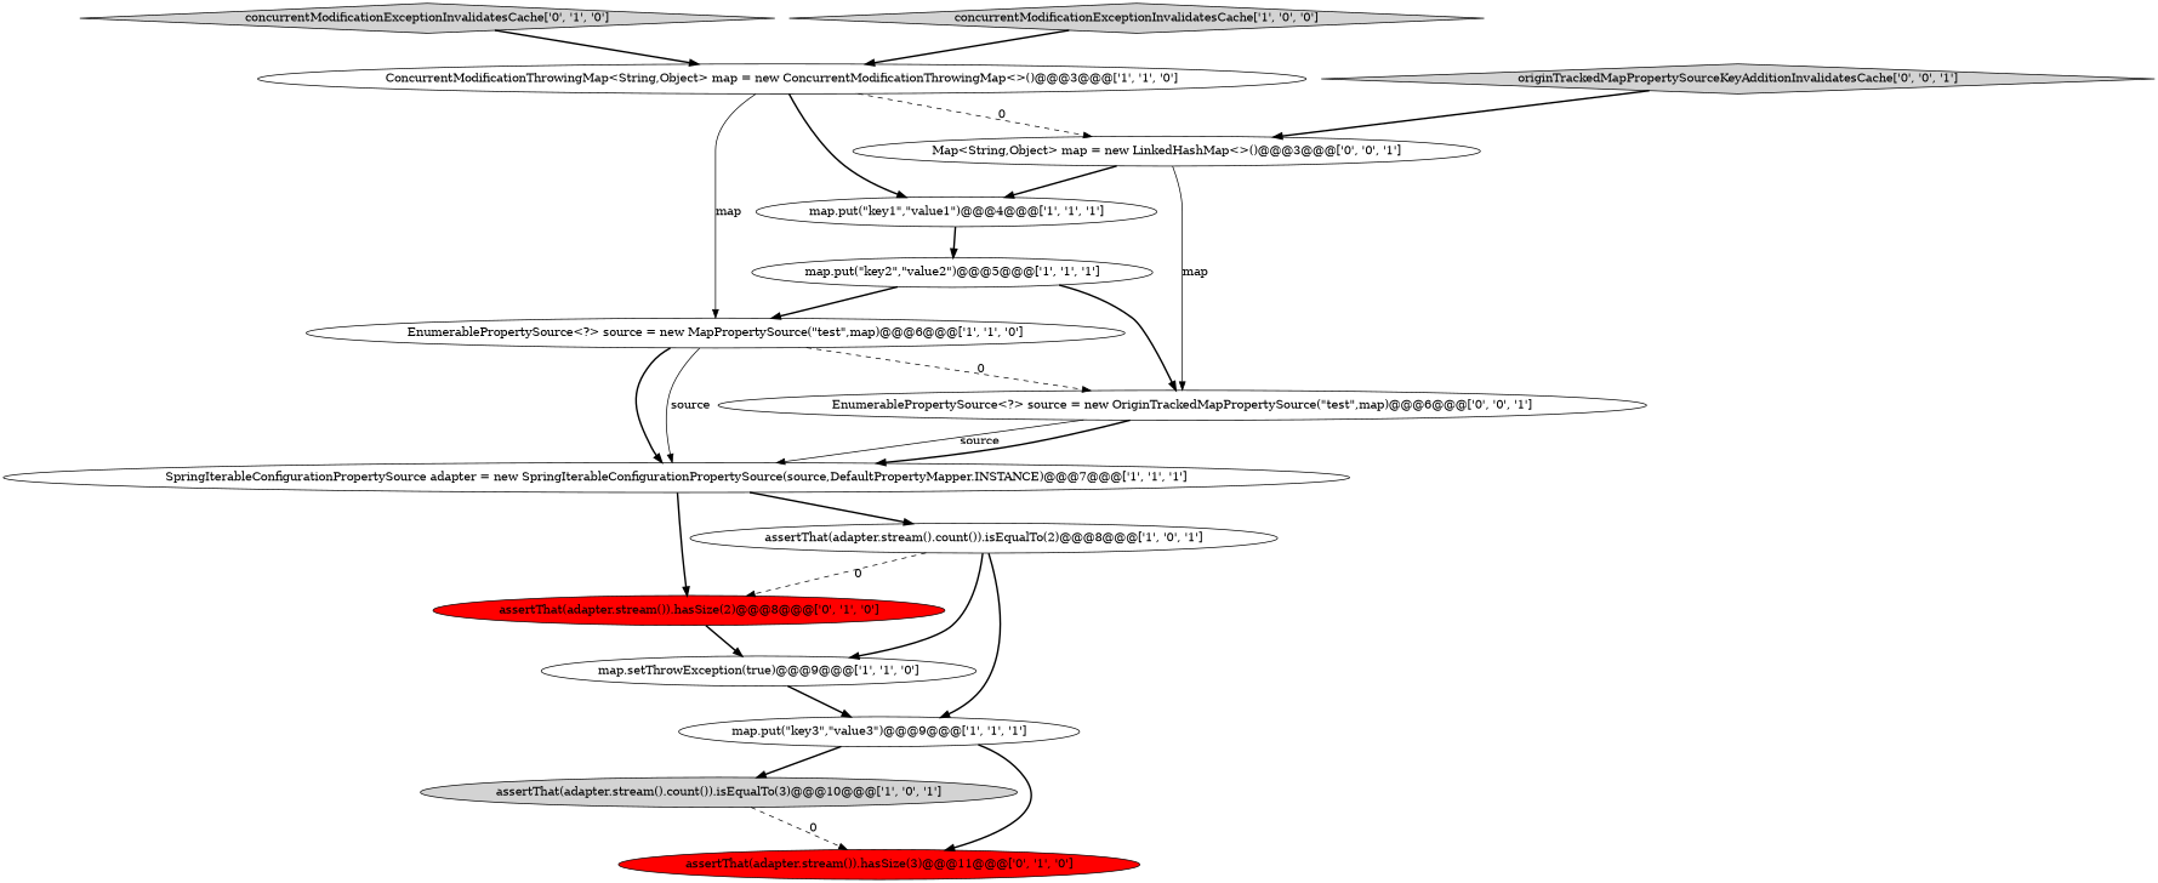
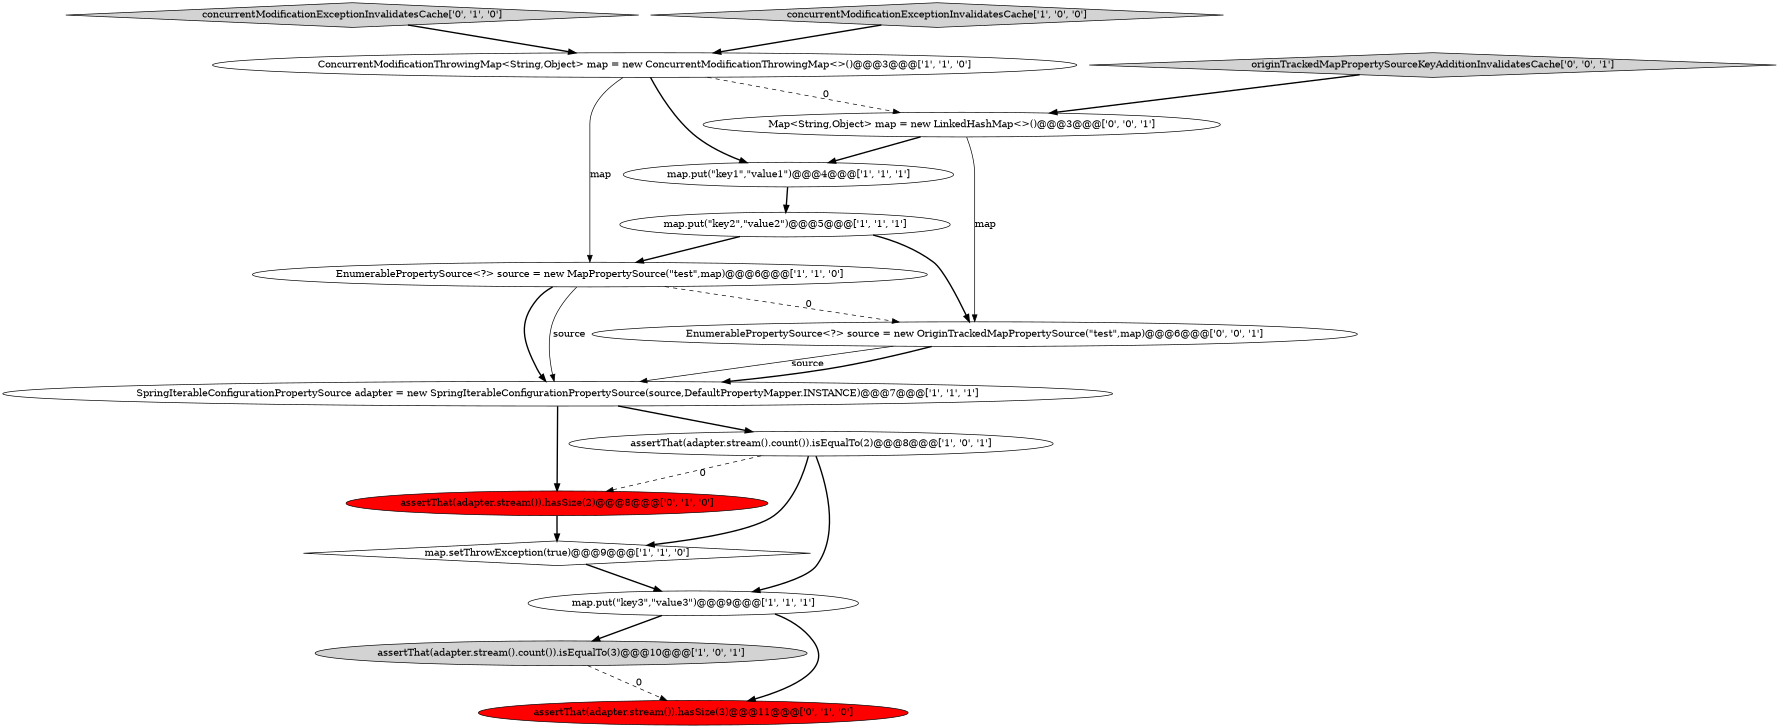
  digraph {
    node [fillcolor=white shape=ellipse style=filled]
    edge [style=bold]
    n1 [label="EnumerablePropertySource<?> source = new OriginTrackedMapPropertySource(\"test\",map)@@@6@@@['0', '0', '1']"]
    n2 [label="SpringIterableConfigurationPropertySource adapter = new SpringIterableConfigurationPropertySource(source,DefaultPropertyMapper.INSTANCE)@@@7@@@['1', '1', '1']"]
    n3 [label="map.put(\"key1\",\"value1\")@@@4@@@['1', '1', '1']"]
    n4 [label="map.put(\"key2\",\"value2\")@@@5@@@['1', '1', '1']"]
    n5 [fillcolor=red label="assertThat(adapter.stream()).hasSize(3)@@@11@@@['0', '1', '0']"]
    n6 [fillcolor=lightgray label="concurrentModificationExceptionInvalidatesCache['0', '1', '0']" shape=diamond]
    n7 [label="ConcurrentModificationThrowingMap<String,Object> map = new ConcurrentModificationThrowingMap<>()@@@3@@@['1', '1', '0']"]
    n8 [fillcolor=lightgray label="assertThat(adapter.stream().count()).isEqualTo(3)@@@10@@@['1', '0', '1']"]
    n9 [label="assertThat(adapter.stream().count()).isEqualTo(2)@@@8@@@['1', '0', '1']"]
    n10 [fillcolor=red label="assertThat(adapter.stream()).hasSize(2)@@@8@@@['0', '1', '0']"]
    n11 [label="map.put(\"key3\",\"value3\")@@@9@@@['1', '1', '1']"]
-   n12 [label="map.setThrowException(true)@@@9@@@['1', '1', '0']"]
+   n12 [label="map.setThrowException(true)@@@9@@@['1', '1', '0']" shape=diamond]
    n13 [label="Map<String,Object> map = new LinkedHashMap<>()@@@3@@@['0', '0', '1']"]
    n14 [label="EnumerablePropertySource<?> source = new MapPropertySource(\"test\",map)@@@6@@@['1', '1', '0']"]
    n15 [fillcolor=lightgray label="concurrentModificationExceptionInvalidatesCache['1', '0', '0']" shape=diamond]
    n16 [fillcolor=lightgray label="originTrackedMapPropertySourceKeyAdditionInvalidatesCache['0', '0', '1']" shape=diamond]
    n1 -> n2 [label=source style=solid]
    n1 -> n2
    n2 -> n9
    n2 -> n10
    n3 -> n4
    n4 -> n1
    n4 -> n14
    n6 -> n7
    n7 -> n3
    n7 -> n13 [label=0 style=dashed]
    n7 -> n14 [label=map style=solid]
    n8 -> n5 [label=0 style=dashed]
    n9 -> n10 [label=0 style=dashed]
    n9 -> n11
    n9 -> n12
    n10 -> n12
    n11 -> n5
    n11 -> n8
    n12 -> n11
    n13 -> n1 [label=map style=solid]
    n13 -> n3
    n14 -> n1 [label=0 style=dashed]
    n14 -> n2
    n14 -> n2 [label=source style=solid]
    n15 -> n7
    n16 -> n13
  }
